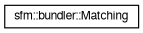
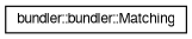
  digraph {
    rankdir=LR
-   n1 [color=black fillcolor=white fontname=FreeSans fontsize=10 height=0.2 label="sfm::bundler::Matching" shape=record style=filled width=0.4]
+   n1 [color=black fillcolor=white fontname=FreeSans fontsize=10 height=0.2 label="bundler::bundler::Matching" shape=record style=filled width=0.4]
  }
